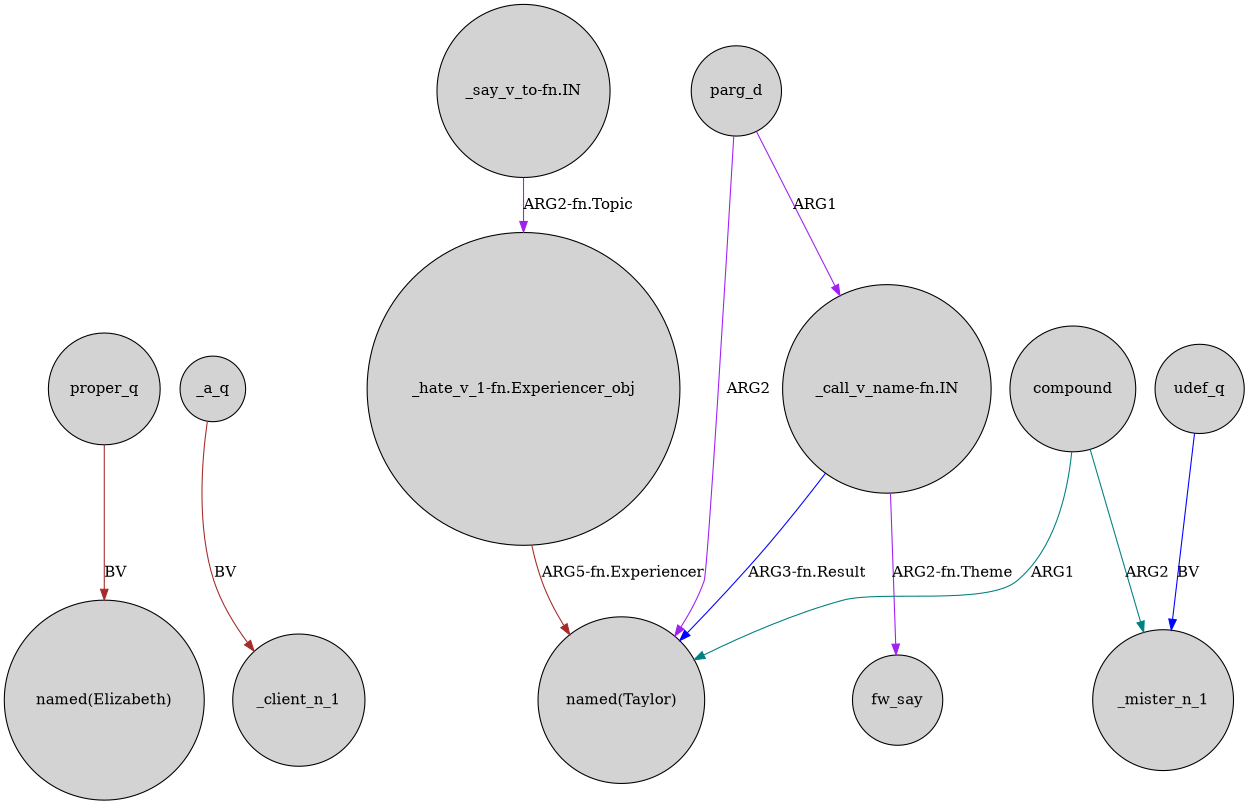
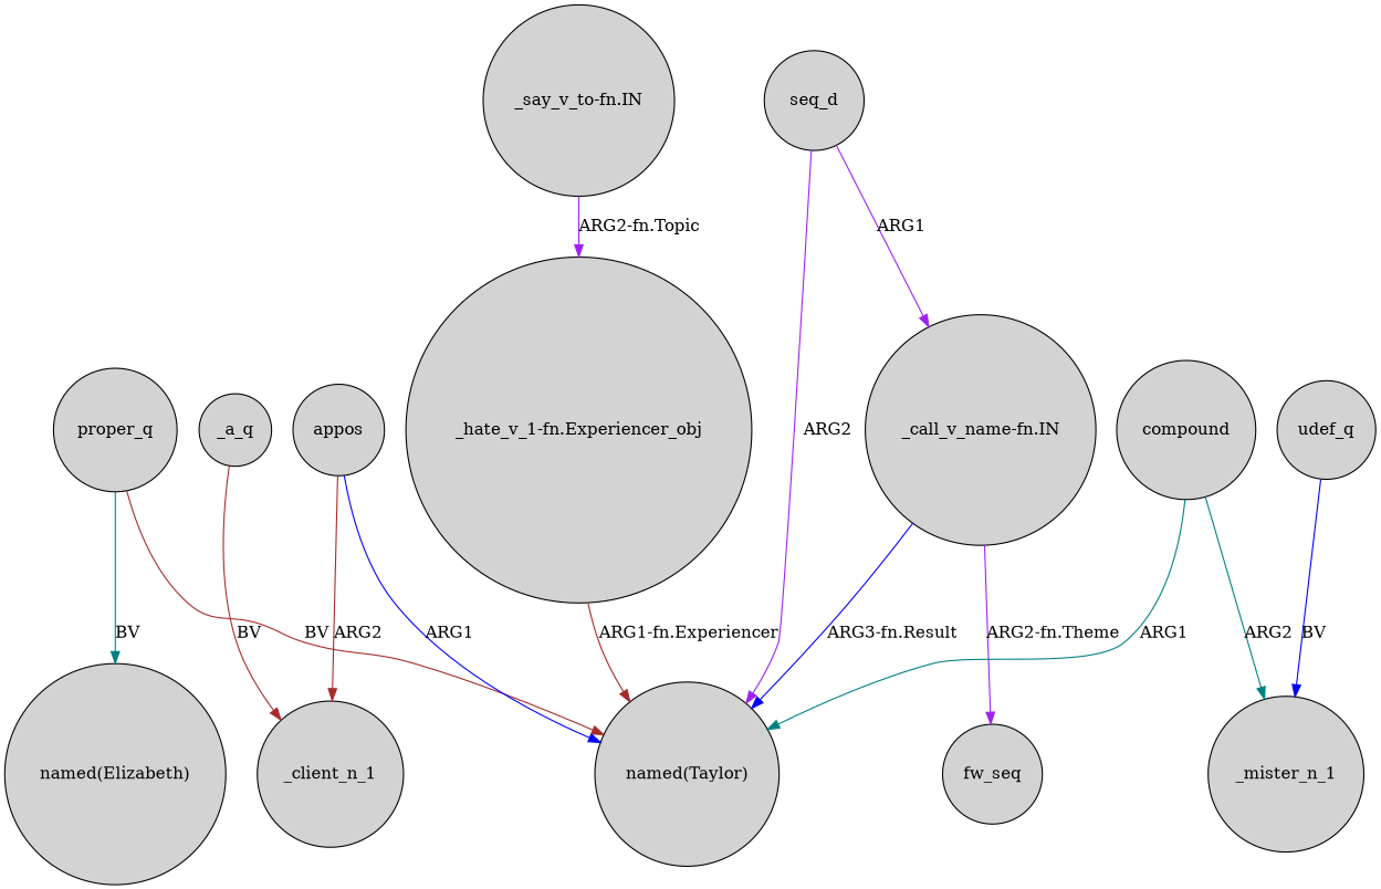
  digraph {
    node [shape=circle style=filled]
    edge [color=brown]
    _a_q
    _client_n_1
    proper_q
    "named(Elizabeth)"
    "named(Taylor)"
    "_call_v_name-fn.IN"
-   fw_seq [label=fw_say]
+   fw_seq
    compound
    _mister_n_1
    "_say_v_to-fn.IN"
    "_hate_v_1-fn.Experiencer_obj"
    udef_q
-   parg_d
+   parg_d [label=seq_d]
+   appos
    _a_q -> _client_n_1 [label=BV]
-   proper_q -> "named(Elizabeth)" [label=BV]
+   proper_q -> "named(Elizabeth)" [color=teal label=BV]
+   proper_q -> "named(Taylor)" [label=BV]
    "_call_v_name-fn.IN" -> "named(Taylor)" [color=blue label="ARG3-fn.Result"]
    "_call_v_name-fn.IN" -> fw_seq [color=purple label="ARG2-fn.Theme"]
    compound -> "named(Taylor)" [color=teal label=ARG1]
    compound -> _mister_n_1 [color=teal label=ARG2]
    "_say_v_to-fn.IN" -> "_hate_v_1-fn.Experiencer_obj" [color=purple label="ARG2-fn.Topic"]
-   "_hate_v_1-fn.Experiencer_obj" -> "named(Taylor)" [label="ARG5-fn.Experiencer"]
+   "_hate_v_1-fn.Experiencer_obj" -> "named(Taylor)" [label="ARG1-fn.Experiencer"]
    udef_q -> _mister_n_1 [color=blue label=BV]
    parg_d -> "named(Taylor)" [color=purple label=ARG2]
    parg_d -> "_call_v_name-fn.IN" [color=purple label=ARG1]
+   appos -> _client_n_1 [label=ARG2]
+   appos -> "named(Taylor)" [color=blue label=ARG1]
  }
